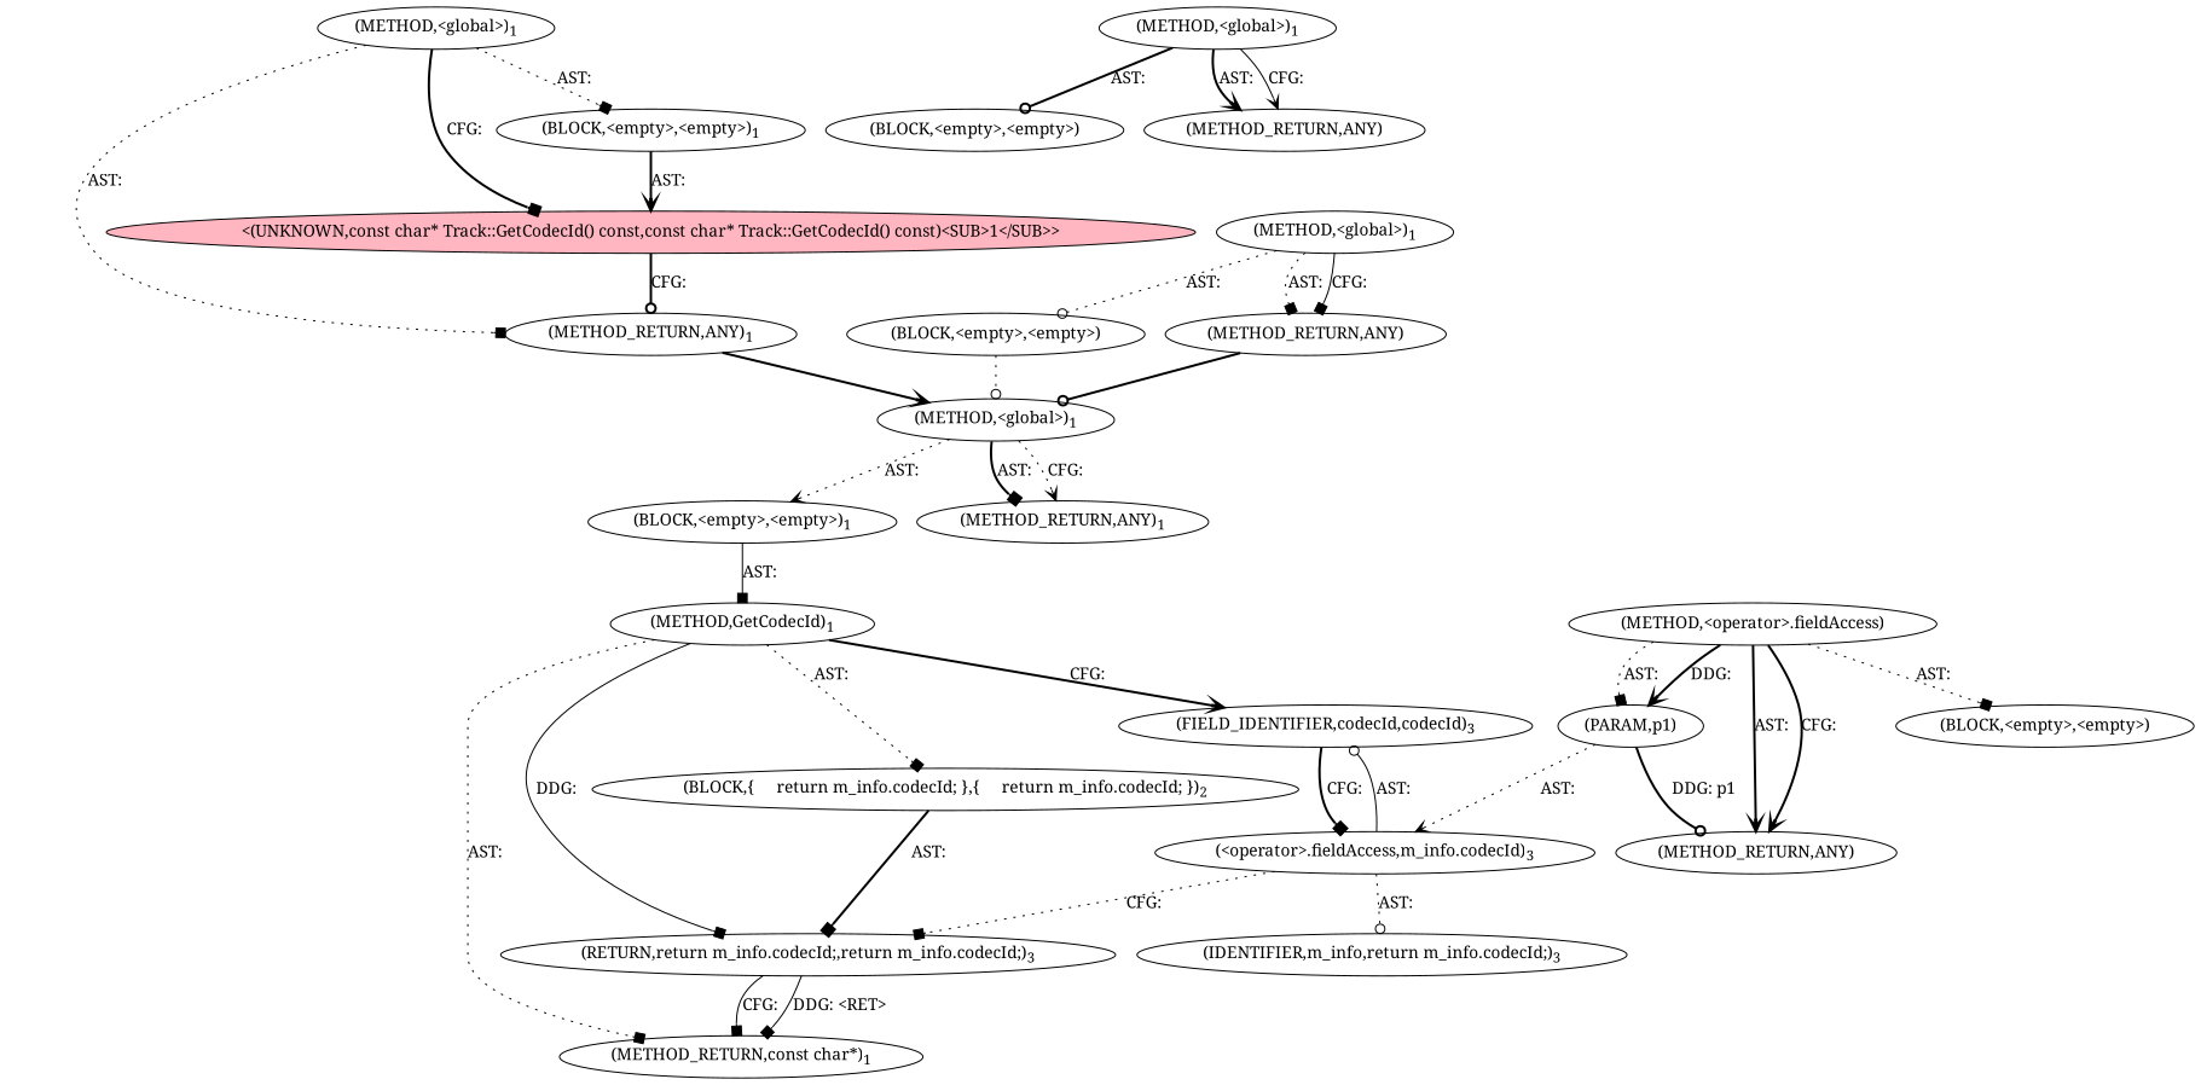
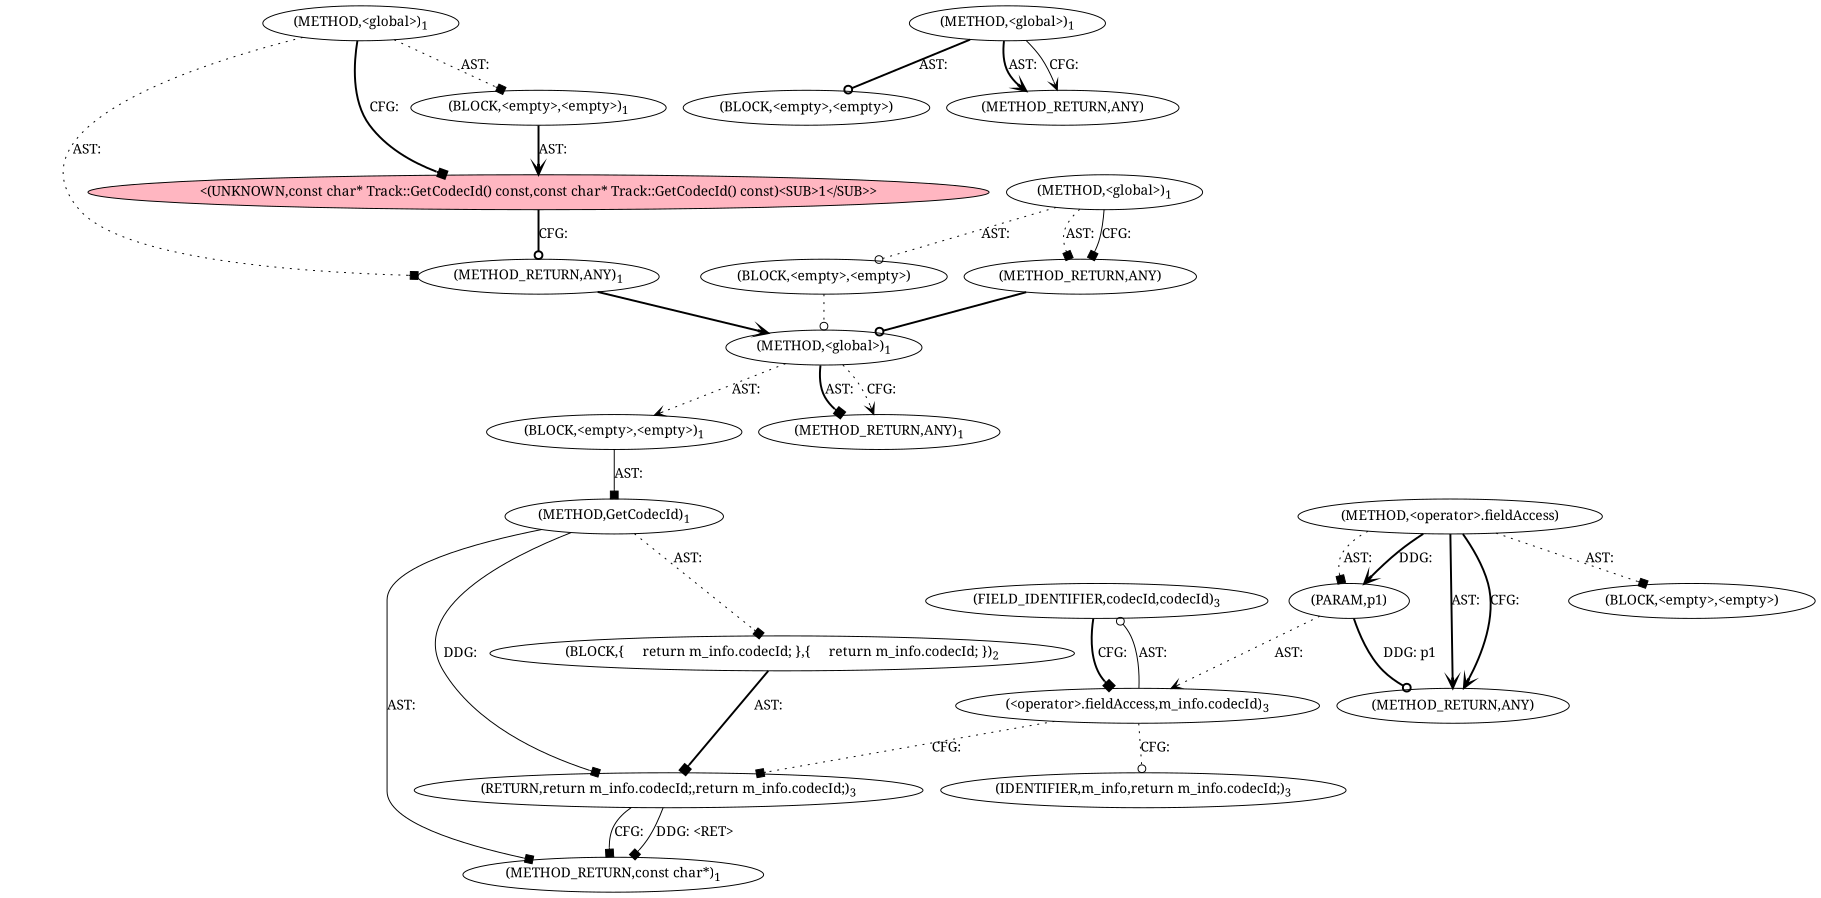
  digraph {
    fontname="Noto Serif"
    node [fontname="Noto Serif"]
    edge [arrowhead=box fontname="Noto Serif" style=bold]
    n1 [label=<(METHOD,&lt;global&gt;)<SUB>1</SUB>>]
    n2 [label=<(BLOCK,&lt;empty&gt;,&lt;empty&gt;)<SUB>1</SUB>>]
    n3 [label=<(METHOD_RETURN,ANY)<SUB>1</SUB>>]
    n4 [label=<(METHOD,GetCodecId)<SUB>1</SUB>>]
    n5 [label=<(BLOCK,{     return m_info.codecId; },{     return m_info.codecId; })<SUB>2</SUB>>]
    n6 [label=<(RETURN,return m_info.codecId;,return m_info.codecId;)<SUB>3</SUB>>]
    n7 [label=<(FIELD_IDENTIFIER,codecId,codecId)<SUB>3</SUB>>]
    n8 [label=<(METHOD_RETURN,const char*)<SUB>1</SUB>>]
    n9 [label=<(&lt;operator&gt;.fieldAccess,m_info.codecId)<SUB>3</SUB>>]
    n10 [label=<(IDENTIFIER,m_info,return m_info.codecId;)<SUB>3</SUB>>]
    n11 [label=<(METHOD,&lt;operator&gt;.fieldAccess)>]
    n12 [label=<(PARAM,p1)>]
    n13 [label=<(BLOCK,&lt;empty&gt;,&lt;empty&gt;)>]
    n14 [label=<(METHOD_RETURN,ANY)>]
    n15 [label=<(METHOD,&lt;global&gt;)<SUB>1</SUB>>]
    n16 [label=<(BLOCK,&lt;empty&gt;,&lt;empty&gt;)>]
    n17 [label=<(METHOD_RETURN,ANY)>]
    n18 [label=<(METHOD,&lt;global&gt;)<SUB>1</SUB>>]
    n19 [label=<(BLOCK,&lt;empty&gt;,&lt;empty&gt;)<SUB>1</SUB>>]
    n20 [fillcolor=lightpink label="<(UNKNOWN,const char* Track::GetCodecId() const,const char* Track::GetCodecId() const)<SUB>1</SUB>>" style=filled]
    n21 [label=<(METHOD_RETURN,ANY)<SUB>1</SUB>>]
    n22 [label=<(METHOD,&lt;global&gt;)<SUB>1</SUB>>]
    n23 [label=<(BLOCK,&lt;empty&gt;,&lt;empty&gt;)>]
    n24 [label=<(METHOD_RETURN,ANY)>]
    n1 -> n2 [arrowhead=vee label="AST: " style=dotted]
    n1 -> n3 [label="AST: "]
    n1 -> n3 [arrowhead=vee label="CFG: " style=dotted]
    n2 -> n4 [label="AST: " style=solid]
    n4 -> n5 [label="AST: " style=dotted]
    n4 -> n6 [label="DDG: " style=solid]
-   n4 -> n7 [arrowhead=vee label="CFG: "]
-   n4 -> n8 [label="AST: " style=dotted]
+   n4 -> n8 [label="AST: " style=solid]
    n5 -> n6 [label="AST: "]
    n6 -> n8 [label="CFG: " style=solid]
    n6 -> n8 [label="DDG: &lt;RET&gt;" style=solid]
    n7 -> n9 [label="CFG: "]
    n9 -> n6 [label="CFG: " style=dotted]
    n9 -> n7 [arrowhead=odot label="AST: " style=solid]
-   n9 -> n10 [arrowhead=odot label="AST: " style=dotted]
+   n9 -> n10 [arrowhead=odot label="CFG: " style=dotted]
    n11 -> n12 [label="AST: " style=dotted]
    n11 -> n12 [arrowhead=vee label="DDG: "]
    n11 -> n13 [label="AST: " style=dotted]
    n11 -> n14 [arrowhead=vee label="AST: "]
    n11 -> n14 [arrowhead=vee label="CFG: "]
    n12 -> n9 [arrowhead=vee label="AST: " style=dotted]
    n12 -> n14 [arrowhead=odot label="DDG: p1"]
    n15 -> n16 [arrowhead=odot label="AST: "]
    n15 -> n17 [arrowhead=vee label="AST: "]
    n15 -> n17 [arrowhead=vee label="CFG: " style=solid]
    n18 -> n19 [label="AST: " style=dotted]
    n18 -> n20 [label="CFG: "]
    n18 -> n21 [label="AST: " style=dotted]
    n19 -> n20 [arrowhead=vee label="AST: "]
    n20 -> n21 [arrowhead=odot label="CFG: "]
    n21 -> n1 [arrowhead=vee]
    n22 -> n23 [arrowhead=odot label="AST: " style=dotted]
    n22 -> n24 [label="AST: " style=dotted]
    n22 -> n24 [label="CFG: " style=solid]
    n23 -> n1 [arrowhead=odot style=dotted]
    n24 -> n1 [arrowhead=odot]
  }
